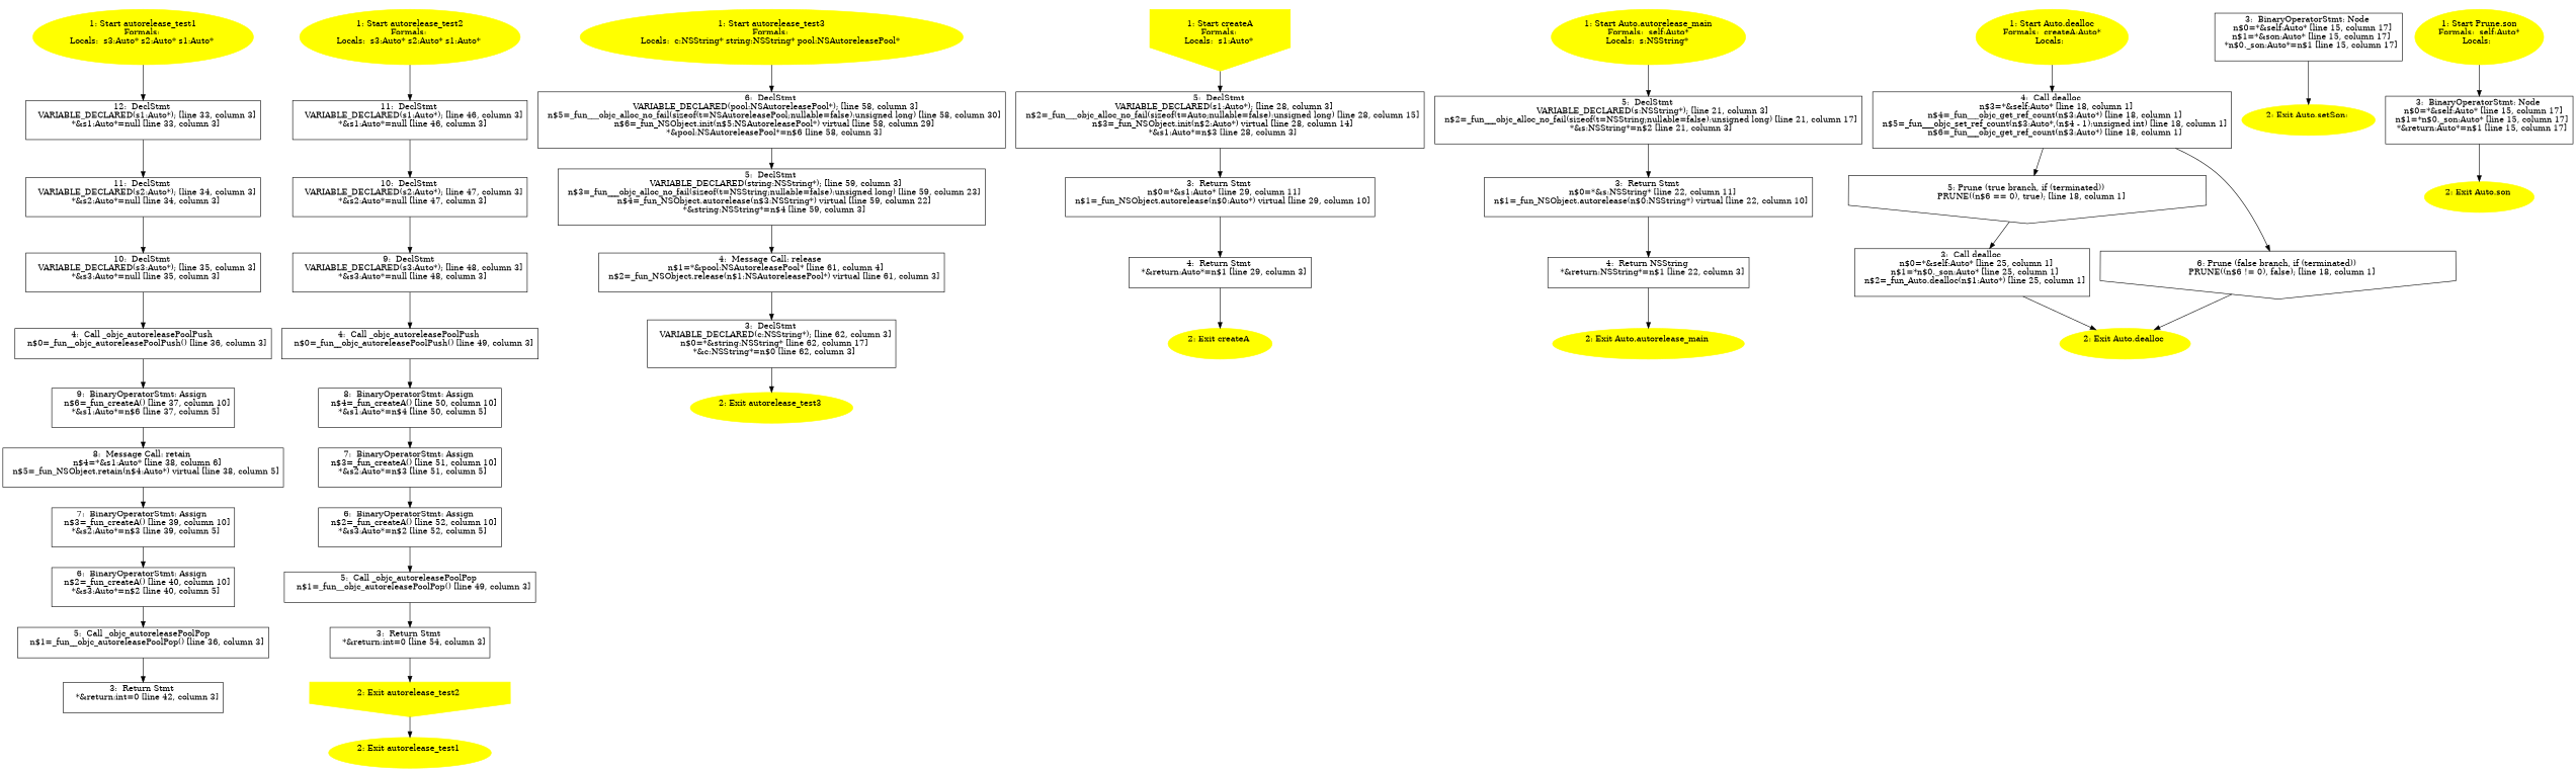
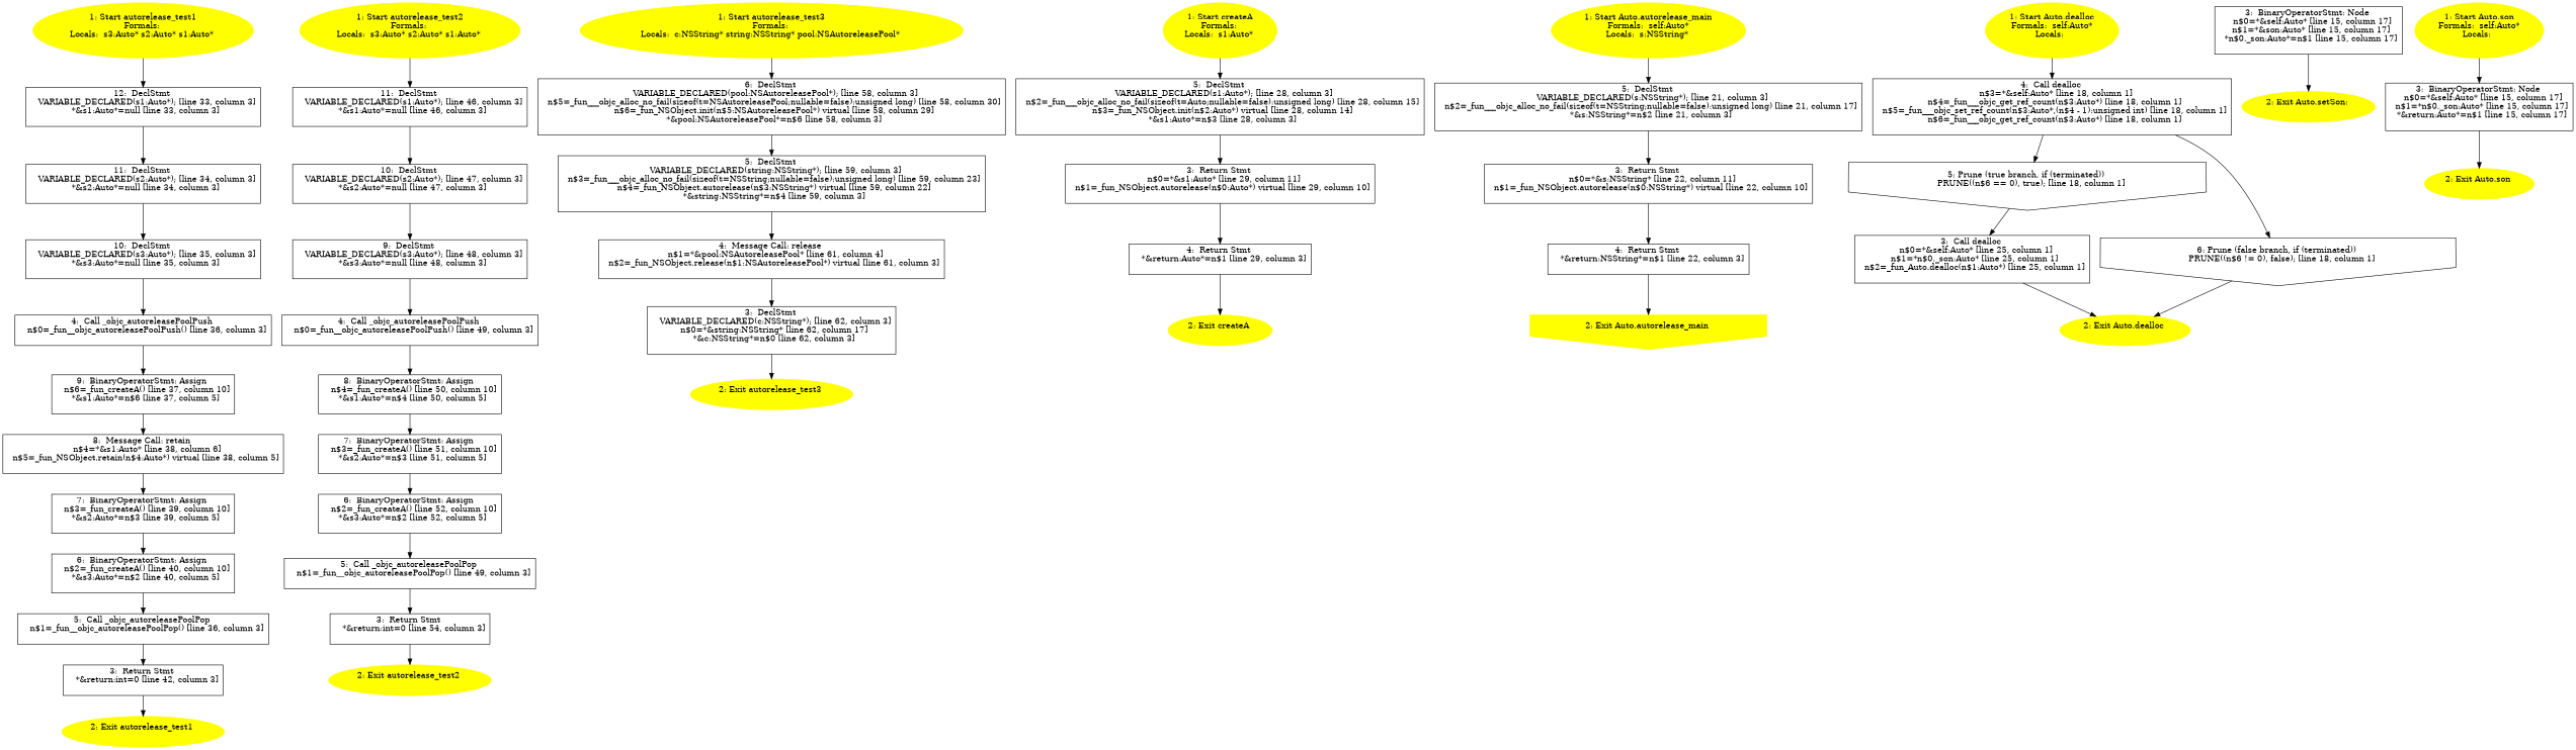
  digraph {
    node [shape=box]
    n1 [color=yellow label="1: Start autorelease_test1\nFormals: \nLocals:  s3:Auto* s2:Auto* s1:Auto* \n  " style=filled shape=""]
    n2 [label="12:  DeclStmt \n   VARIABLE_DECLARED(s1:Auto*); [line 33, column 3]\n  *&s1:Auto*=null [line 33, column 3]\n "]
    n3 [label="11:  DeclStmt \n   VARIABLE_DECLARED(s2:Auto*); [line 34, column 3]\n  *&s2:Auto*=null [line 34, column 3]\n "]
    n4 [label="10:  DeclStmt \n   VARIABLE_DECLARED(s3:Auto*); [line 35, column 3]\n  *&s3:Auto*=null [line 35, column 3]\n "]
    n5 [color=yellow label="2: Exit autorelease_test1 \n  " style=filled shape=""]
    n6 [label="3:  Return Stmt \n   *&return:int=0 [line 42, column 3]\n "]
    n7 [label="4:  Call _objc_autoreleasePoolPush \n   n$0=_fun__objc_autoreleasePoolPush() [line 36, column 3]\n "]
    n8 [label="9:  BinaryOperatorStmt: Assign \n   n$6=_fun_createA() [line 37, column 10]\n  *&s1:Auto*=n$6 [line 37, column 5]\n "]
    n9 [label="8:  Message Call: retain \n   n$4=*&s1:Auto* [line 38, column 6]\n  n$5=_fun_NSObject.retain(n$4:Auto*) virtual [line 38, column 5]\n "]
    n10 [label="7:  BinaryOperatorStmt: Assign \n   n$3=_fun_createA() [line 39, column 10]\n  *&s2:Auto*=n$3 [line 39, column 5]\n "]
    n11 [label="5:  Call _objc_autoreleasePoolPop \n   n$1=_fun__objc_autoreleasePoolPop() [line 36, column 3]\n "]
    n12 [label="6:  BinaryOperatorStmt: Assign \n   n$2=_fun_createA() [line 40, column 10]\n  *&s3:Auto*=n$2 [line 40, column 5]\n "]
    n13 [color=yellow label="1: Start autorelease_test2\nFormals: \nLocals:  s3:Auto* s2:Auto* s1:Auto* \n  " style=filled shape=""]
    n14 [label="11:  DeclStmt \n   VARIABLE_DECLARED(s1:Auto*); [line 46, column 3]\n  *&s1:Auto*=null [line 46, column 3]\n "]
    n15 [label="10:  DeclStmt \n   VARIABLE_DECLARED(s2:Auto*); [line 47, column 3]\n  *&s2:Auto*=null [line 47, column 3]\n "]
    n16 [label="9:  DeclStmt \n   VARIABLE_DECLARED(s3:Auto*); [line 48, column 3]\n  *&s3:Auto*=null [line 48, column 3]\n "]
-   n17 [color=yellow label="2: Exit autorelease_test2 \n  " style=filled shape=invhouse]
+   n17 [color=yellow label="2: Exit autorelease_test2 \n  " style=filled shape=""]
    n18 [label="3:  Return Stmt \n   *&return:int=0 [line 54, column 3]\n "]
    n19 [label="4:  Call _objc_autoreleasePoolPush \n   n$0=_fun__objc_autoreleasePoolPush() [line 49, column 3]\n "]
    n20 [label="8:  BinaryOperatorStmt: Assign \n   n$4=_fun_createA() [line 50, column 10]\n  *&s1:Auto*=n$4 [line 50, column 5]\n "]
    n21 [label="7:  BinaryOperatorStmt: Assign \n   n$3=_fun_createA() [line 51, column 10]\n  *&s2:Auto*=n$3 [line 51, column 5]\n "]
    n22 [label="6:  BinaryOperatorStmt: Assign \n   n$2=_fun_createA() [line 52, column 10]\n  *&s3:Auto*=n$2 [line 52, column 5]\n "]
    n23 [label="5:  Call _objc_autoreleasePoolPop \n   n$1=_fun__objc_autoreleasePoolPop() [line 49, column 3]\n "]
    n24 [color=yellow label="1: Start autorelease_test3\nFormals: \nLocals:  c:NSString* string:NSString* pool:NSAutoreleasePool* \n  " style=filled shape=""]
    n25 [label="6:  DeclStmt \n   VARIABLE_DECLARED(pool:NSAutoreleasePool*); [line 58, column 3]\n  n$5=_fun___objc_alloc_no_fail(sizeof(t=NSAutoreleasePool;nullable=false):unsigned long) [line 58, column 30]\n  n$6=_fun_NSObject.init(n$5:NSAutoreleasePool*) virtual [line 58, column 29]\n  *&pool:NSAutoreleasePool*=n$6 [line 58, column 3]\n "]
    n26 [label="5:  DeclStmt \n   VARIABLE_DECLARED(string:NSString*); [line 59, column 3]\n  n$3=_fun___objc_alloc_no_fail(sizeof(t=NSString;nullable=false):unsigned long) [line 59, column 23]\n  n$4=_fun_NSObject.autorelease(n$3:NSString*) virtual [line 59, column 22]\n  *&string:NSString*=n$4 [line 59, column 3]\n "]
    n27 [label="4:  Message Call: release \n   n$1=*&pool:NSAutoreleasePool* [line 61, column 4]\n  n$2=_fun_NSObject.release(n$1:NSAutoreleasePool*) virtual [line 61, column 3]\n "]
    n28 [color=yellow label="2: Exit autorelease_test3 \n  " style=filled shape=""]
    n29 [label="3:  DeclStmt \n   VARIABLE_DECLARED(c:NSString*); [line 62, column 3]\n  n$0=*&string:NSString* [line 62, column 17]\n  *&c:NSString*=n$0 [line 62, column 3]\n "]
-   n30 [color=yellow label="1: Start createA\nFormals: \nLocals:  s1:Auto* \n  " style=filled shape=invhouse]
+   n30 [color=yellow label="1: Start createA\nFormals: \nLocals:  s1:Auto* \n  " style=filled shape=""]
    n31 [label="5:  DeclStmt \n   VARIABLE_DECLARED(s1:Auto*); [line 28, column 3]\n  n$2=_fun___objc_alloc_no_fail(sizeof(t=Auto;nullable=false):unsigned long) [line 28, column 15]\n  n$3=_fun_NSObject.init(n$2:Auto*) virtual [line 28, column 14]\n  *&s1:Auto*=n$3 [line 28, column 3]\n "]
    n32 [label="3:  Return Stmt \n   n$0=*&s1:Auto* [line 29, column 11]\n  n$1=_fun_NSObject.autorelease(n$0:Auto*) virtual [line 29, column 10]\n "]
    n33 [label="4:  Return Stmt \n   *&return:Auto*=n$1 [line 29, column 3]\n "]
    n34 [color=yellow label="2: Exit createA \n  " style=filled shape=""]
    n35 [color=yellow label="1: Start Auto.autorelease_main\nFormals:  self:Auto*\nLocals:  s:NSString* \n  " style=filled shape=""]
    n36 [label="5:  DeclStmt \n   VARIABLE_DECLARED(s:NSString*); [line 21, column 3]\n  n$2=_fun___objc_alloc_no_fail(sizeof(t=NSString;nullable=false):unsigned long) [line 21, column 17]\n  *&s:NSString*=n$2 [line 21, column 3]\n "]
    n37 [label="3:  Return Stmt \n   n$0=*&s:NSString* [line 22, column 11]\n  n$1=_fun_NSObject.autorelease(n$0:NSString*) virtual [line 22, column 10]\n "]
-   n38 [label="4:  Return NSString \n   *&return:NSString*=n$1 [line 22, column 3]\n "]
-   n39 [color=yellow label="2: Exit Auto.autorelease_main \n  " style=filled shape=""]
-   n40 [color=yellow label="1: Start Auto.dealloc\nFormals:  createA:Auto*\nLocals:  \n  " style=filled shape=""]
+   n38 [label="4:  Return Stmt \n   *&return:NSString*=n$1 [line 22, column 3]\n "]
+   n39 [color=yellow label="2: Exit Auto.autorelease_main \n  " style=filled shape=invhouse]
+   n40 [color=yellow label="1: Start Auto.dealloc\nFormals:  self:Auto*\nLocals:  \n  " style=filled shape=""]
    n41 [label="4:  Call dealloc \n   n$3=*&self:Auto* [line 18, column 1]\n  n$4=_fun___objc_get_ref_count(n$3:Auto*) [line 18, column 1]\n  n$5=_fun___objc_set_ref_count(n$3:Auto*,(n$4 - 1):unsigned int) [line 18, column 1]\n  n$6=_fun___objc_get_ref_count(n$3:Auto*) [line 18, column 1]\n "]
    n42 [label="5: Prune (true branch, if (terminated)) \n   PRUNE((n$6 == 0), true); [line 18, column 1]\n " shape=invhouse]
    n43 [label="6: Prune (false branch, if (terminated)) \n   PRUNE((n$6 != 0), false); [line 18, column 1]\n " shape=invhouse]
    n44 [label="3:  Call dealloc \n   n$0=*&self:Auto* [line 25, column 1]\n  n$1=*n$0._son:Auto* [line 25, column 1]\n  n$2=_fun_Auto.dealloc(n$1:Auto*) [line 25, column 1]\n "]
    n45 [color=yellow label="2: Exit Auto.dealloc \n  " style=filled shape=""]
    n46 [label="3:  BinaryOperatorStmt: Node \n   n$0=*&self:Auto* [line 15, column 17]\n  n$1=*&son:Auto* [line 15, column 17]\n  *n$0._son:Auto*=n$1 [line 15, column 17]\n "]
    n47 [color=yellow label="2: Exit Auto.setSon: \n  " style=filled shape=""]
-   n48 [color=yellow label="1: Start Prune.son\nFormals:  self:Auto*\nLocals:  \n  " style=filled shape=""]
+   n48 [color=yellow label="1: Start Auto.son\nFormals:  self:Auto*\nLocals:  \n  " style=filled shape=""]
    n49 [label="3:  BinaryOperatorStmt: Node \n   n$0=*&self:Auto* [line 15, column 17]\n  n$1=*n$0._son:Auto* [line 15, column 17]\n  *&return:Auto*=n$1 [line 15, column 17]\n "]
    n50 [color=yellow label="2: Exit Auto.son \n  " style=filled shape=""]
    n1 -> n2
    n2 -> n3
    n3 -> n4
    n4 -> n7
-   n17 -> n5
+   n6 -> n5
    n7 -> n8
    n8 -> n9
    n9 -> n10
    n10 -> n12
    n11 -> n6
    n12 -> n11
    n13 -> n14
    n14 -> n15
    n15 -> n16
    n16 -> n19
    n18 -> n17
    n19 -> n20
    n20 -> n21
    n21 -> n22
    n22 -> n23
    n23 -> n18
    n24 -> n25
    n25 -> n26
    n26 -> n27
    n27 -> n29
    n29 -> n28
    n30 -> n31
    n31 -> n32
    n32 -> n33
    n33 -> n34
    n35 -> n36
    n36 -> n37
    n37 -> n38
    n38 -> n39
    n40 -> n41
    n41 -> n42
    n41 -> n43
    n42 -> n44
    n43 -> n45
    n44 -> n45
    n46 -> n47
    n48 -> n49
    n49 -> n50
  }
